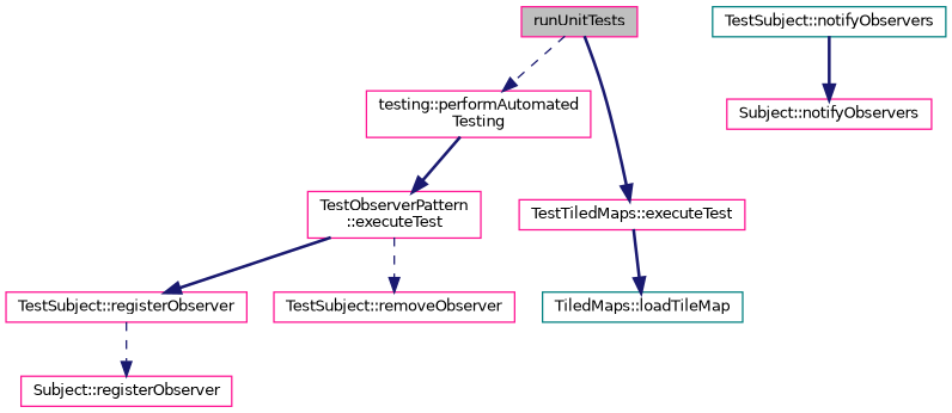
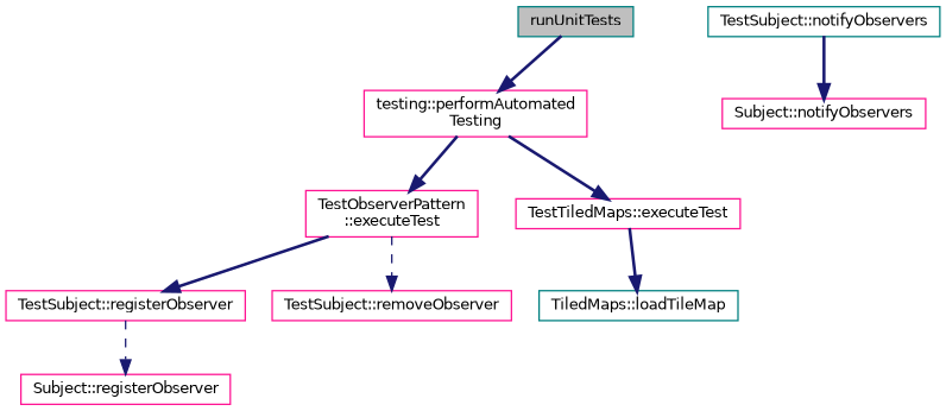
  digraph {
    rankdir=TB
    node [color=deeppink fillcolor=white fontname=Helvetica fontsize=10 shape=record style=filled]
    edge [color=midnightblue fontname=Helvetica fontsize=10 labelfontname=Helvetica labelfontsize=10 style=bold]
-   n1 [fillcolor=grey75 fontcolor=black height=0.2 label=runUnitTests width=0.4]
+   n1 [color=teal fillcolor=grey75 fontcolor=black height=0.2 label=runUnitTests width=0.4]
    n2 [height=0.2 label="testing::performAutomated\lTesting" width=0.4]
    n3 [height=0.2 label="TestObserverPattern\l::executeTest" width=0.4]
    n4 [height=0.2 label="TestTiledMaps::executeTest" width=0.4]
    n5 [height=0.2 label="TestSubject::registerObserver" width=0.4]
    n6 [height=0.2 label="TestSubject::removeObserver" width=0.4]
    n7 [color=teal height=0.2 label="TiledMaps::loadTileMap" width=0.4]
    n8 [color=teal height=0.2 label="TestSubject::notifyObservers" width=0.4]
    n9 [height=0.2 label="Subject::notifyObservers" width=0.4]
    n10 [height=0.2 label="Subject::registerObserver" width=0.4]
-   n1 -> n2 [style=dashed]
+   n1 -> n2
    n2 -> n3
-   n1 -> n4
+   n2 -> n4
    n3 -> n5
    n3 -> n6 [style=dashed]
    n4 -> n7
    n5 -> n10 [style=dashed]
    n8 -> n9
  }
